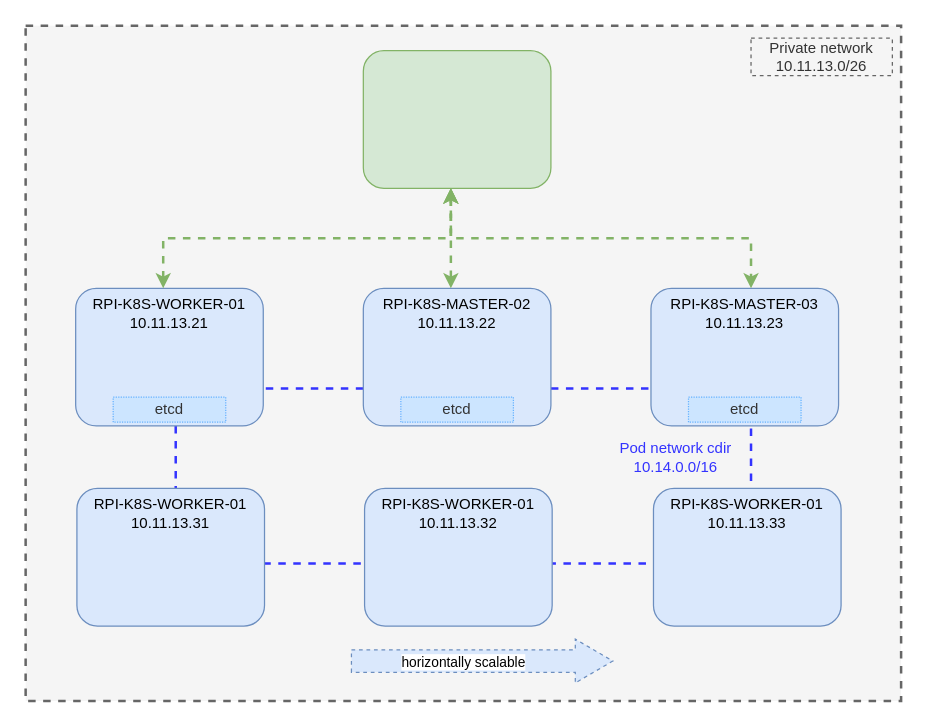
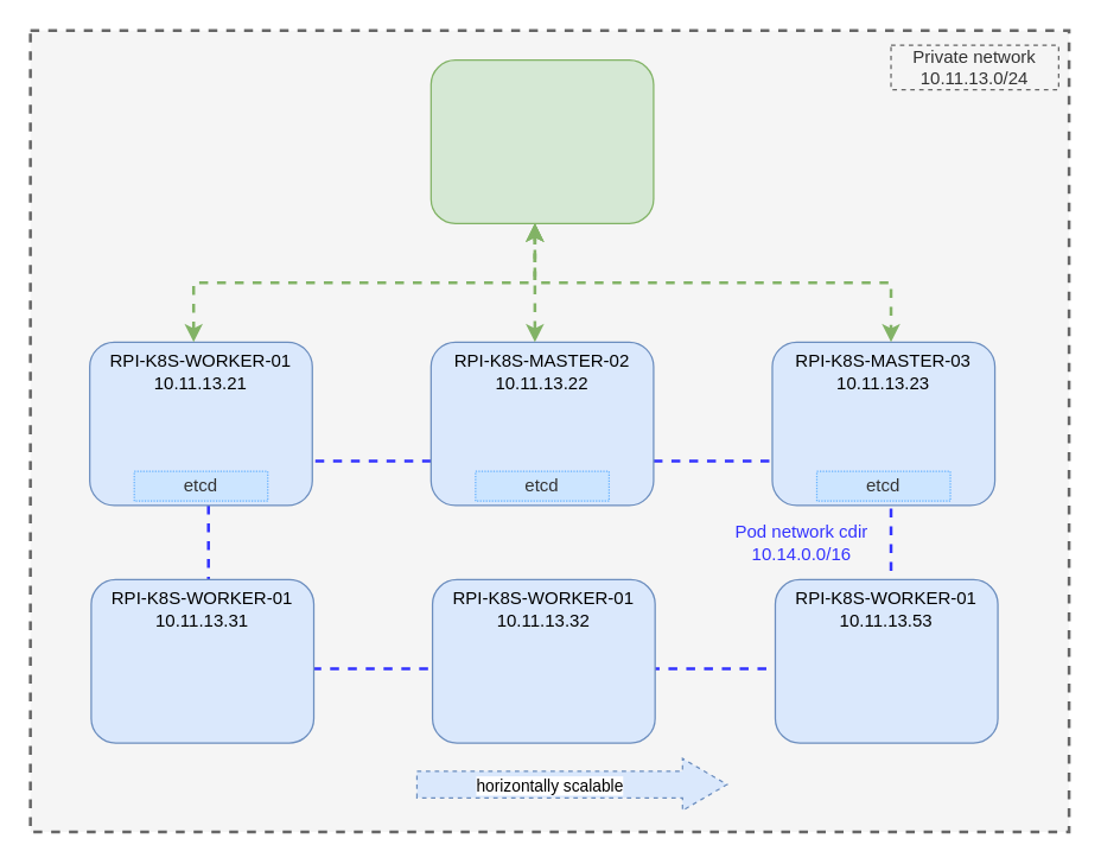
  <mxCell id="0" />
  <mxCell id="1" parent="0" />
  <mxCell id="2" value="" style="rounded=0;whiteSpace=wrap;html=1;dashed=1;strokeColor=#666666;strokeWidth=2;fillColor=#f5f5f5;fontColor=#333333;" vertex="1" parent="1"><mxGeometry x="20" y="20" width="700" height="540" as="geometry" /></mxCell>
  <mxCell id="3" value="" style="rounded=0;whiteSpace=wrap;html=1;dashed=1;strokeColor=#3333FF;fillColor=none;strokeWidth=2;" vertex="1" parent="1"><mxGeometry x="140" y="310" width="460" height="140" as="geometry" /></mxCell>
  <mxCell id="4" value="" style="group" vertex="1" connectable="0" parent="1"><mxGeometry x="60" y="230" width="150" height="110" as="geometry" /></mxCell>
  <mxCell id="5" value="" style="rounded=1;whiteSpace=wrap;html=1;fillColor=#dae8fc;strokeColor=#6c8ebf;" vertex="1" parent="4"><mxGeometry width="150" height="110" as="geometry" /></mxCell>
  <mxCell id="6" value="etcd" style="rounded=0;whiteSpace=wrap;html=1;fillColor=#CCE5FF;strokeColor=#66B2FF;fontColor=#333333;dashed=1;dashPattern=1 1;" vertex="1" parent="4"><mxGeometry x="30" y="87" width="90" height="20" as="geometry" /></mxCell>
  <mxCell id="7" value="RPI-K8S-WORKER-01&lt;br&gt;10.11.13.21" style="text;html=1;strokeColor=none;fillColor=none;align=center;verticalAlign=middle;whiteSpace=wrap;rounded=0;" vertex="1" parent="4"><mxGeometry x="10" y="5" width="130" height="30" as="geometry" /></mxCell>
  <mxCell id="8" value="" style="shape=image;verticalLabelPosition=bottom;labelBackgroundColor=default;verticalAlign=top;aspect=fixed;imageAspect=0;image=http://assets.stickpng.com/images/58480a44cef1014c0b5e4917.png;" vertex="1" parent="4"><mxGeometry x="55" y="41" width="40" height="38.92" as="geometry" /></mxCell>
  <mxCell id="9" value="" style="group" vertex="1" connectable="0" parent="1"><mxGeometry x="290" y="230" width="150" height="110" as="geometry" /></mxCell>
  <mxCell id="10" value="" style="rounded=1;whiteSpace=wrap;html=1;fillColor=#dae8fc;strokeColor=#6c8ebf;" vertex="1" parent="9"><mxGeometry width="150" height="110" as="geometry" /></mxCell>
  <mxCell id="11" value="etcd" style="rounded=0;whiteSpace=wrap;html=1;fillColor=#CCE5FF;strokeColor=#66B2FF;fontColor=#333333;dashed=1;dashPattern=1 1;" vertex="1" parent="9"><mxGeometry x="30" y="87" width="90" height="20" as="geometry" /></mxCell>
  <mxCell id="12" value="RPI-K8S-MASTER-02&lt;br&gt;10.11.13.22" style="text;html=1;strokeColor=none;fillColor=none;align=center;verticalAlign=middle;whiteSpace=wrap;rounded=0;" vertex="1" parent="9"><mxGeometry x="10" y="5" width="130" height="30" as="geometry" /></mxCell>
  <mxCell id="13" value="" style="shape=image;verticalLabelPosition=bottom;labelBackgroundColor=default;verticalAlign=top;aspect=fixed;imageAspect=0;image=http://assets.stickpng.com/images/58480a44cef1014c0b5e4917.png;" vertex="1" parent="9"><mxGeometry x="55" y="41" width="40" height="38.92" as="geometry" /></mxCell>
  <mxCell id="14" value="" style="group" vertex="1" connectable="0" parent="1"><mxGeometry x="520" y="230" width="150" height="110" as="geometry" /></mxCell>
  <mxCell id="15" value="" style="rounded=1;whiteSpace=wrap;html=1;fillColor=#dae8fc;strokeColor=#6c8ebf;" vertex="1" parent="14"><mxGeometry width="150" height="110" as="geometry" /></mxCell>
  <mxCell id="16" value="etcd" style="rounded=0;whiteSpace=wrap;html=1;fillColor=#CCE5FF;strokeColor=#66B2FF;fontColor=#333333;dashed=1;dashPattern=1 1;" vertex="1" parent="14"><mxGeometry x="30" y="87" width="90" height="20" as="geometry" /></mxCell>
  <mxCell id="17" value="RPI-K8S-MASTER-03&lt;br&gt;10.11.13.23" style="text;html=1;strokeColor=none;fillColor=none;align=center;verticalAlign=middle;whiteSpace=wrap;rounded=0;" vertex="1" parent="14"><mxGeometry x="10" y="5" width="130" height="30" as="geometry" /></mxCell>
  <mxCell id="18" value="" style="shape=image;verticalLabelPosition=bottom;labelBackgroundColor=default;verticalAlign=top;aspect=fixed;imageAspect=0;image=http://assets.stickpng.com/images/58480a44cef1014c0b5e4917.png;" vertex="1" parent="14"><mxGeometry x="55" y="41" width="40" height="38.92" as="geometry" /></mxCell>
  <mxCell id="19" value="" style="group" vertex="1" connectable="0" parent="1"><mxGeometry x="61" y="390" width="150" height="110" as="geometry" /></mxCell>
  <mxCell id="20" value="" style="rounded=1;whiteSpace=wrap;html=1;fillColor=#dae8fc;strokeColor=#6c8ebf;" vertex="1" parent="19"><mxGeometry width="150" height="110" as="geometry" /></mxCell>
  <mxCell id="21" value="RPI-K8S-WORKER-01&lt;br&gt;10.11.13.31" style="text;html=1;strokeColor=none;fillColor=none;align=center;verticalAlign=middle;whiteSpace=wrap;rounded=0;" vertex="1" parent="19"><mxGeometry x="10" y="5" width="130" height="30" as="geometry" /></mxCell>
  <mxCell id="22" value="" style="shape=image;verticalLabelPosition=bottom;labelBackgroundColor=default;verticalAlign=top;aspect=fixed;imageAspect=0;image=http://assets.stickpng.com/images/58480a44cef1014c0b5e4917.png;" vertex="1" parent="19"><mxGeometry x="55" y="41" width="40" height="38.92" as="geometry" /></mxCell>
  <mxCell id="23" value="" style="group" vertex="1" connectable="0" parent="1"><mxGeometry x="291" y="390" width="150" height="110" as="geometry" /></mxCell>
  <mxCell id="24" value="" style="rounded=1;whiteSpace=wrap;html=1;fillColor=#dae8fc;strokeColor=#6c8ebf;" vertex="1" parent="23"><mxGeometry width="150" height="110" as="geometry" /></mxCell>
  <mxCell id="25" value="RPI-K8S-WORKER-01&lt;br&gt;10.11.13.32" style="text;html=1;strokeColor=none;fillColor=none;align=center;verticalAlign=middle;whiteSpace=wrap;rounded=0;" vertex="1" parent="23"><mxGeometry x="10" y="5" width="130" height="30" as="geometry" /></mxCell>
  <mxCell id="26" value="" style="shape=image;verticalLabelPosition=bottom;labelBackgroundColor=default;verticalAlign=top;aspect=fixed;imageAspect=0;image=http://assets.stickpng.com/images/58480a44cef1014c0b5e4917.png;" vertex="1" parent="23"><mxGeometry x="55" y="41" width="40" height="38.92" as="geometry" /></mxCell>
  <mxCell id="27" value="" style="group" vertex="1" connectable="0" parent="1"><mxGeometry x="522" y="390" width="150" height="110" as="geometry" /></mxCell>
  <mxCell id="28" value="" style="rounded=1;whiteSpace=wrap;html=1;fillColor=#dae8fc;strokeColor=#6c8ebf;" vertex="1" parent="27"><mxGeometry width="150" height="110" as="geometry" /></mxCell>
- <mxCell id="29" value="RPI-K8S-WORKER-01&lt;br&gt;10.11.13.33" style="text;html=1;strokeColor=none;fillColor=none;align=center;verticalAlign=middle;whiteSpace=wrap;rounded=0;" vertex="1" parent="27"><mxGeometry x="10" y="5" width="130" height="30" as="geometry" /></mxCell>
+ <mxCell id="29" value="RPI-K8S-WORKER-01&lt;br&gt;10.11.13.53" style="text;html=1;strokeColor=none;fillColor=none;align=center;verticalAlign=middle;whiteSpace=wrap;rounded=0;" vertex="1" parent="27"><mxGeometry x="10" y="5" width="130" height="30" as="geometry" /></mxCell>
  <mxCell id="30" value="" style="shape=image;verticalLabelPosition=bottom;labelBackgroundColor=default;verticalAlign=top;aspect=fixed;imageAspect=0;image=http://assets.stickpng.com/images/58480a44cef1014c0b5e4917.png;" vertex="1" parent="27"><mxGeometry x="55" y="41" width="40" height="38.92" as="geometry" /></mxCell>
  <mxCell id="31" value="" style="group" vertex="1" connectable="0" parent="1"><mxGeometry x="290" y="40" width="150" height="121.52" as="geometry" /></mxCell>
  <mxCell id="32" value="" style="rounded=1;whiteSpace=wrap;html=1;fillColor=#d5e8d4;strokeColor=#82b366;" vertex="1" parent="31"><mxGeometry width="150" height="110" as="geometry" /></mxCell>
  <mxCell id="33" value="" style="shape=image;verticalLabelPosition=bottom;labelBackgroundColor=default;verticalAlign=top;aspect=fixed;imageAspect=0;image=https://upload.wikimedia.org/wikipedia/commons/thumb/a/ab/Haproxy-logo.png/640px-Haproxy-logo.png;" vertex="1" parent="31"><mxGeometry x="34" y="40" width="78.22" height="61.52" as="geometry" /></mxCell>
  <mxCell id="34" value="" style="shape=flexArrow;endArrow=classic;html=1;rounded=0;endWidth=16;endSize=9.67;width=18;fillColor=#dae8fc;strokeColor=#6c8ebf;dashed=1;" edge="1" parent="1"><mxGeometry width="50" height="50" relative="1" as="geometry"><mxPoint x="280" y="528" as="sourcePoint" /><mxPoint x="490" y="528" as="targetPoint" /></mxGeometry></mxCell>
  <mxCell id="35" value="horizontally scalable" style="edgeLabel;html=1;align=center;verticalAlign=middle;resizable=0;points=[];" vertex="1" connectable="0" parent="34"><mxGeometry x="-0.152" relative="1" as="geometry"><mxPoint as="offset" /></mxGeometry></mxCell>
  <mxCell id="36" value="" style="endArrow=classic;startArrow=classic;html=1;rounded=0;dashed=1;fillColor=#d5e8d4;strokeColor=#82b366;strokeWidth=2;" edge="1" parent="1"><mxGeometry width="50" height="50" relative="1" as="geometry"><mxPoint x="360" y="150" as="sourcePoint" /><mxPoint x="130" y="230" as="targetPoint" /><Array as="points"><mxPoint x="360" y="190" /><mxPoint x="130" y="190" /></Array></mxGeometry></mxCell>
  <mxCell id="37" value="" style="endArrow=classic;startArrow=classic;html=1;rounded=0;dashed=1;fillColor=#d5e8d4;strokeColor=#82b366;strokeWidth=2;" edge="1" parent="1"><mxGeometry width="50" height="50" relative="1" as="geometry"><mxPoint x="360" y="230" as="sourcePoint" /><mxPoint x="360" y="150" as="targetPoint" /></mxGeometry></mxCell>
  <mxCell id="38" value="" style="endArrow=classic;startArrow=classic;html=1;rounded=0;dashed=1;fillColor=#d5e8d4;strokeColor=#82b366;strokeWidth=2;" edge="1" parent="1"><mxGeometry width="50" height="50" relative="1" as="geometry"><mxPoint x="360" y="150" as="sourcePoint" /><mxPoint x="600" y="230" as="targetPoint" /><Array as="points"><mxPoint x="360" y="190" /><mxPoint x="600" y="190" /></Array></mxGeometry></mxCell>
  <mxCell id="39" value="Pod network cdir&lt;br&gt;10.14.0.0/16" style="text;html=1;strokeColor=none;fillColor=none;align=center;verticalAlign=middle;whiteSpace=wrap;rounded=0;dashed=1;fontColor=#3333FF;" vertex="1" parent="1"><mxGeometry x="480" y="350" width="120" height="30" as="geometry" /></mxCell>
- <mxCell id="40" value="Private network&lt;br&gt;10.11.13.0/26" style="text;html=1;strokeColor=#666666;fillColor=none;align=center;verticalAlign=middle;whiteSpace=wrap;rounded=0;dashed=1;fontColor=#333333;" vertex="1" parent="1"><mxGeometry x="600" y="30" width="113" height="30" as="geometry" /></mxCell>
+ <mxCell id="40" value="Private network&lt;br&gt;10.11.13.0/24" style="text;html=1;strokeColor=#666666;fillColor=none;align=center;verticalAlign=middle;whiteSpace=wrap;rounded=0;dashed=1;fontColor=#333333;" vertex="1" parent="1"><mxGeometry x="600" y="30" width="113" height="30" as="geometry" /></mxCell>
